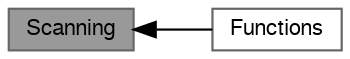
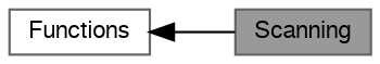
  digraph {
    rankdir=LR
    node [fontname=FreeSans fontsize=10 shape=box style=filled]
    n1 [color=grey40 fillcolor=white height=0.2 label=Functions width=0.4]
    n2 [color=gray40 fillcolor=grey60 fontcolor=black height=0.2 label=Scanning width=0.4]
-   n2 -> n1 [dir=back fontname=FreeSans fontsize=10 labelfontname=FreeSans labelfontsize=10 shape=plaintext style=solid]
+   n1 -> n2 [dir=back fontname=FreeSans fontsize=10 labelfontname=FreeSans labelfontsize=10 shape=plaintext style=solid]
  }
